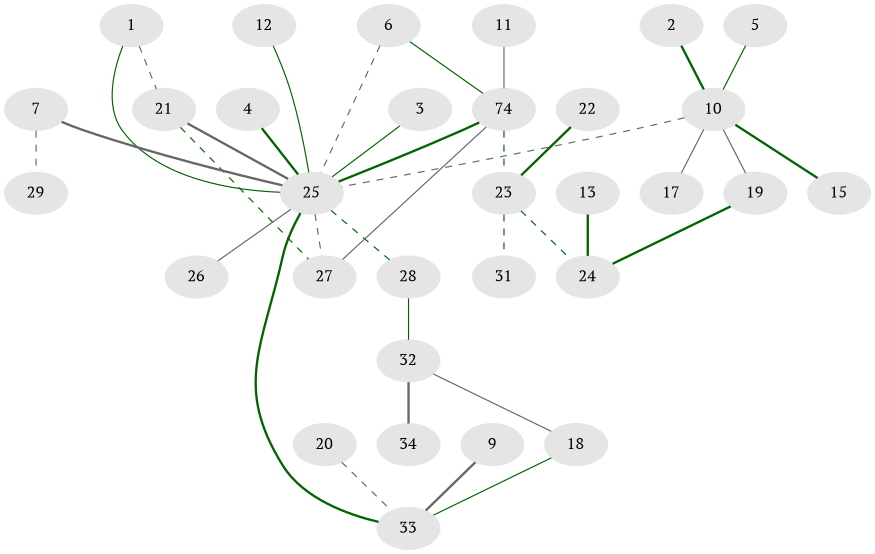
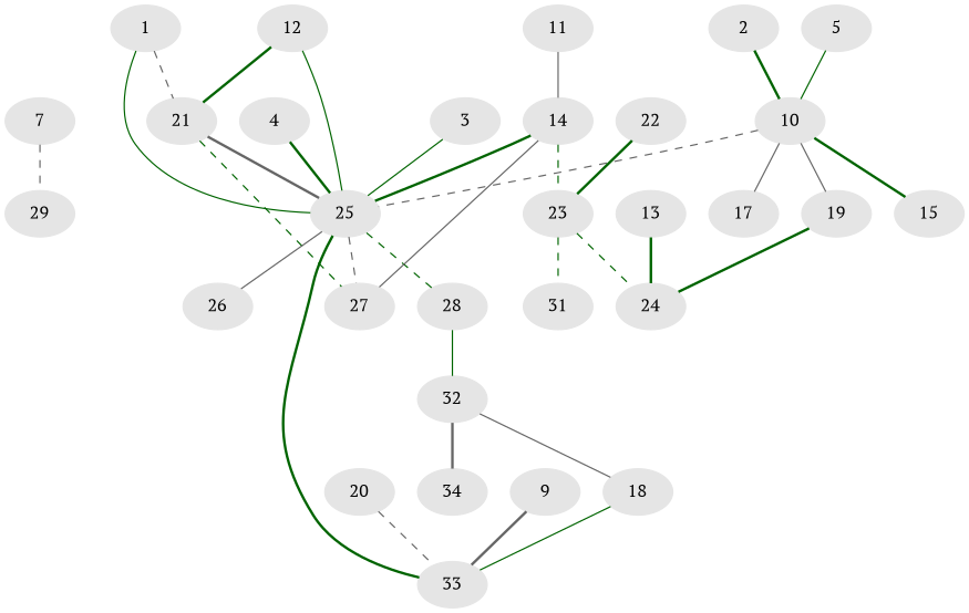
  graph {
    fontname="PT Serif"
    node [color=gray90 fontname="PT Serif" style=filled]
    edge [color=darkgreen fontname="PT Serif" style=solid weight=1.0]
    1
    21
    25
    27
    33
    26
    28
    2
    10
    15
    17
    19
    3
    4
    5
-   6
-   14 [label=74]
+   14
    23
    7
    29
    9
    24
    11
    12
    13
    31
    18
    20
    22
    32
    34
    1 -- 21 [color=gray40 style=dashed]
    1 -- 25
    21 -- 25 [color=gray40 style=bold]
    21 -- 27 [style=dashed weight=2.0]
    25 -- 27 [color=gray40 style=dashed]
    25 -- 33 [style=bold]
    25 -- 26 [color=gray40]
    25 -- 28 [style=dashed]
    28 -- 32
    2 -- 10 [style=bold]
    10 -- 25 [color=gray40 style=dashed]
    10 -- 15 [style=bold]
    10 -- 17 [color=gray40]
    10 -- 19 [color=gray40]
    19 -- 24 [style=bold]
    3 -- 25
    4 -- 25 [style=bold]
    5 -- 10
-   6 -- 25 [color=gray40 style=dashed]
-   6 -- 14
    14 -- 25 [style=bold]
    14 -- 27 [color=gray40 weight=2.0]
    14 -- 23 [style=dashed]
    23 -- 24 [style=dashed]
    23 -- 31 [style=dashed]
-   7 -- 25 [color=gray40 style=bold]
    7 -- 29 [color=gray40 style=dashed]
    9 -- 33 [color=gray40 style=bold]
    11 -- 14 [color=gray40]
+   12 -- 21 [style=bold]
    12 -- 25
    13 -- 24 [style=bold]
    18 -- 33
    20 -- 33 [color=gray40 style=dashed]
    22 -- 23 [style=bold]
    32 -- 18 [color=gray40]
    32 -- 34 [color=gray40 style=bold]
  }
